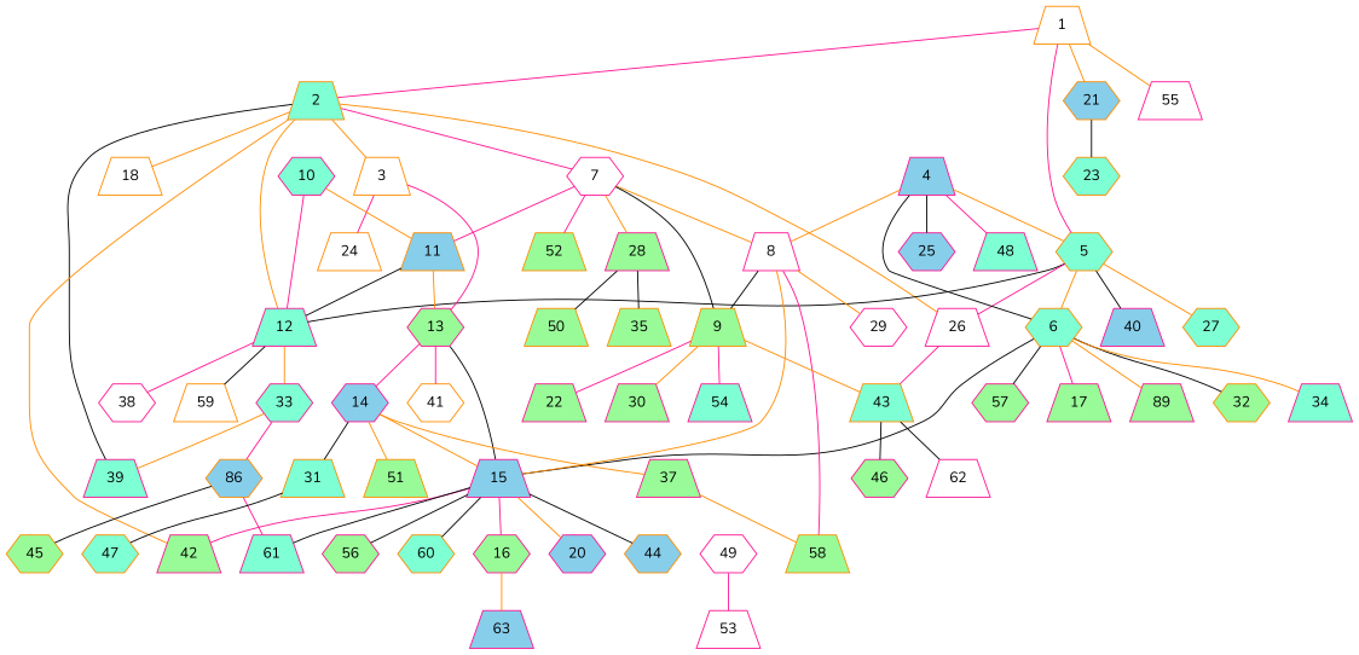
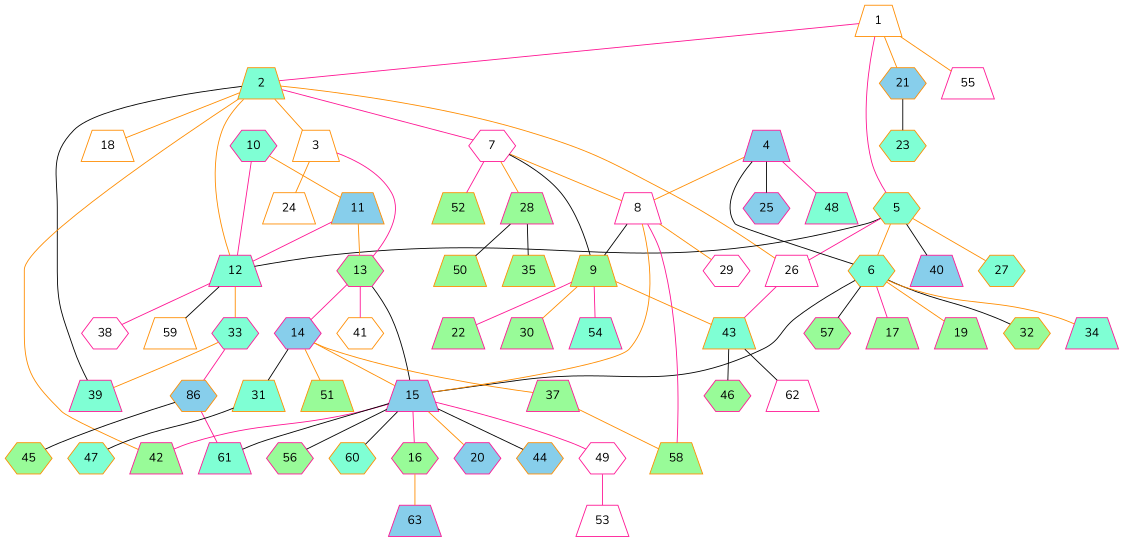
  graph {
    fontname=Nunito
    node [color=deeppink fillcolor=palegreen fontname=Nunito shape=trapezium style=filled]
    edge [color=darkorange fontname=Nunito]
    1 [color=darkorange fillcolor=white]
    2 [color=darkorange fillcolor=aquamarine]
    5 [color=darkorange fillcolor=aquamarine shape=hexagon]
    21 [color=darkorange fillcolor=skyblue shape=hexagon]
    55 [fillcolor=white]
    3 [color=darkorange fillcolor=white]
    7 [fillcolor=white shape=hexagon]
    12 [fillcolor=aquamarine]
    18 [color=darkorange fillcolor=white]
    26 [fillcolor=white]
    39 [fillcolor=aquamarine]
    42
    13 [shape=hexagon]
    24 [color=darkorange fillcolor=white]
    6 [color=darkorange fillcolor=aquamarine shape=hexagon]
    27 [color=darkorange fillcolor=aquamarine shape=hexagon]
    40 [fillcolor=skyblue]
    23 [color=darkorange fillcolor=aquamarine shape=hexagon]
    8 [fillcolor=white]
    9 [color=darkorange]
    11 [color=darkorange fillcolor=skyblue]
    28
    52 [color=darkorange]
    33 [fillcolor=aquamarine shape=hexagon]
    38 [fillcolor=white shape=hexagon]
    59 [color=darkorange fillcolor=white]
    43 [color=darkorange fillcolor=aquamarine]
    15 [fillcolor=skyblue]
    14 [fillcolor=skyblue shape=hexagon]
    41 [color=darkorange fillcolor=white shape=hexagon]
    4 [fillcolor=skyblue]
    25 [fillcolor=skyblue shape=hexagon]
    48 [fillcolor=aquamarine]
    17
-   19 [label=89]
+   19
    32 [color=darkorange shape=hexagon]
    34 [fillcolor=aquamarine]
    57 [shape=hexagon]
    29 [fillcolor=white shape=hexagon]
    58 [color=darkorange]
    16 [shape=hexagon]
    20 [fillcolor=skyblue shape=hexagon]
    44 [color=darkorange fillcolor=skyblue shape=hexagon]
    49 [fillcolor=white shape=hexagon]
    56 [shape=hexagon]
    60 [color=darkorange fillcolor=aquamarine shape=hexagon]
    61 [fillcolor=aquamarine]
    22
    30
    54 [fillcolor=aquamarine]
    35 [color=darkorange]
    50 [color=darkorange]
    46 [shape=hexagon]
    62 [fillcolor=white]
    10 [fillcolor=aquamarine shape=hexagon]
    n56 [color=darkorange fillcolor=skyblue label=86 shape=hexagon]
    31 [color=darkorange fillcolor=aquamarine]
    37
    51 [color=darkorange]
    47 [color=darkorange fillcolor=aquamarine shape=hexagon]
    63 [fillcolor=skyblue]
    53 [fillcolor=white]
    45 [color=darkorange shape=hexagon]
    1 -- 2 [color=deeppink]
    1 -- 5 [color=deeppink]
    1 -- 21
    1 -- 55
    2 -- 3
    2 -- 7 [color=deeppink]
    2 -- 12
    2 -- 18
    2 -- 26
    2 -- 39 [color=black]
    2 -- 42
    5 -- 12 [color=black]
    5 -- 26 [color=deeppink]
    5 -- 6
    5 -- 27
    5 -- 40 [color=black]
    21 -- 23 [color=black]
    3 -- 13 [color=deeppink]
-   3 -- 24 [color=deeppink]
+   3 -- 24
    7 -- 8
    7 -- 9 [color=black]
-   7 -- 11 [color=deeppink]
    7 -- 28
    7 -- 52 [color=deeppink]
    12 -- 33
    12 -- 38 [color=deeppink]
    12 -- 59 [color=black]
    26 -- 43 [color=deeppink]
    13 -- 15 [color=black]
    13 -- 14 [color=deeppink]
    13 -- 41 [color=deeppink]
    6 -- 15 [color=black]
    6 -- 17 [color=deeppink]
    6 -- 19
    6 -- 32 [color=black]
    6 -- 34
    6 -- 57 [color=black]
    8 -- 9 [color=black]
    8 -- 15
    8 -- 29
    8 -- 58 [color=deeppink]
    9 -- 43
    9 -- 22 [color=deeppink]
    9 -- 30
    9 -- 54 [color=deeppink]
-   11 -- 12 [color=black]
+   11 -- 12 [color=deeppink]
    11 -- 13
    28 -- 35 [color=black]
    28 -- 50 [color=black]
    33 -- 39
    33 -- n56 [color=deeppink]
    43 -- 46 [color=black]
    43 -- 62 [color=black]
    15 -- 42 [color=deeppink]
    15 -- 16 [color=deeppink]
    15 -- 20
    15 -- 44 [color=black]
+   15 -- 49 [color=deeppink]
    15 -- 56 [color=black]
    15 -- 60 [color=black]
    15 -- 61 [color=black]
    14 -- 15
    14 -- 31 [color=black]
    14 -- 37
    14 -- 51
-   4 -- 5
    4 -- 6 [color=black]
    4 -- 8
    4 -- 25 [color=black]
    4 -- 48 [color=deeppink]
    16 -- 63
    49 -- 53 [color=deeppink]
    10 -- 12 [color=deeppink]
    10 -- 11
    n56 -- 61 [color=deeppink]
    n56 -- 45 [color=black]
    31 -- 47 [color=black]
    37 -- 58
  }
